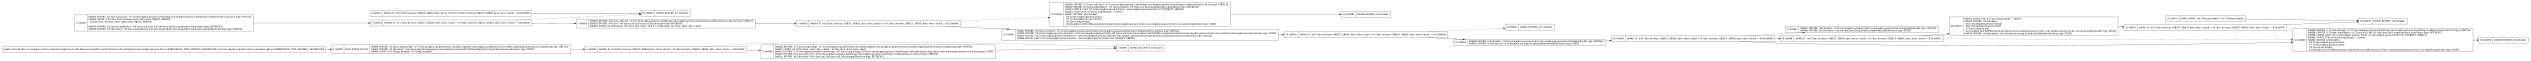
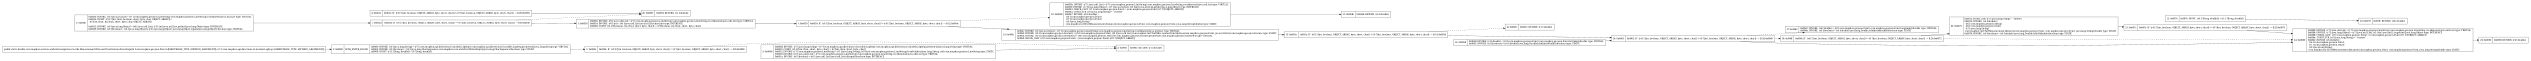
  digraph {
    fontname="Noto Serif"
    rankdir=LR
    node [fontname="Noto Serif" shape=record]
    edge [fontname="Noto Serif"]
    n1 [label="{0\:\ 0x0000|MTH_ENTER_BLOCK\l|0x0000: INVOKE  (r0 I:java.lang.String) = (r7 I:com.mapbox.api.directions.v5.models.LegStep) com.mapbox.api.directions.v5.models.LegStep.geometry():java.lang.String type: VIRTUAL \l0x0004: INVOKE  (r0 I:boolean) = (r0 I:java.lang.CharSequence) com.mapbox.core.utils.TextUtils.isEmpty(java.lang.CharSequence):boolean type: STATIC \l0x0008: CONST  (r1 I:?[long, double]) = (0 ?[long, double]) \l}"]
    n2 [label="{1\:\ 0x000a|0x000a: IF  (r0 I:?[int, boolean, OBJECT, ARRAY, byte, short, char]) == (0 ?[int, boolean, OBJECT, ARRAY, byte, short, char])  \-\> B:3:0x000d \l}"]
    n3 [label="{2\:\ 0x000c|0x000c: RETURN  (r1 I:double) \l}"]
    n4 [label="{3\:\ 0x000d|0x000d: INVOKE  (r7 I:java.lang.String) = (r7 I:com.mapbox.api.directions.v5.models.LegStep) com.mapbox.api.directions.v5.models.LegStep.geometry():java.lang.String type: VIRTUAL \l0x0011: CONST  (r0 I:?[int, float, short, byte, char]) = (6 ?[int, float, short, byte, char]) \l0x0012: INVOKE  (r7 I:com.mapbox.geojson.LineString) = (r7 I:java.lang.String), (r0 I:int) com.mapbox.geojson.LineString.fromPolyline(java.lang.String, int):com.mapbox.geojson.LineString type: STATIC \l0x0016: INVOKE  (r0 I:java.util.List) = (r7 I:com.mapbox.geojson.LineString) com.mapbox.geojson.LineString.coordinates():java.util.List type: VIRTUAL \l0x001a: INVOKE  (r0 I:boolean) = (r0 I:java.util.List) java.util.List.isEmpty():boolean type: INTERFACE \l}"]
    n5 [label="{4\:\ 0x001e|0x001e: IF  (r0 I:?[int, boolean, OBJECT, ARRAY, byte, short, char]) != (0 ?[int, boolean, OBJECT, ARRAY, byte, short, char])  \-\> B:26:0x0091 \l}"]
    n6 [label="{26\:\ 0x0091|0x0091: RETURN  (r1 I:double) \l}"]
    n7 [label="{5\:\ 0x0020|0x0020: INVOKE  (r0 I:java.util.List) = (r7 I:com.mapbox.geojson.LineString) com.mapbox.geojson.LineString.coordinates():java.util.List type: VIRTUAL \l0x0024: CONST  (r3 I:?[int, float, boolean, short, byte, char, OBJECT, ARRAY]) = \l  (0 ?[int, float, boolean, short, byte, char, OBJECT, ARRAY])\l \l0x0025: INVOKE  (r0 I:java.lang.Object) = (r0 I:java.util.List), (r3 I:int) java.util.List.get(int):java.lang.Object type: INTERFACE \l0x0029: INVOKE  (r0 I:boolean) = (r6 I:java.lang.Object), (r0 I:java.lang.Object) java.lang.Object.equals(java.lang.Object):boolean type: VIRTUAL \l}"]
    n8 [label="{6\:\ 0x002d|0x002d: IF  (r0 I:?[int, boolean, OBJECT, ARRAY, byte, short, char]) == (0 ?[int, boolean, OBJECT, ARRAY, byte, short, char])  \-\> B:8:0x0030 \l}"]
    n9 [label="{8\:\ 0x0030|0x0030: INVOKE  (r0 I:java.util.List) = (r7 I:com.mapbox.geojson.LineString) com.mapbox.geojson.LineString.coordinates():java.util.List type: VIRTUAL \l0x0034: INVOKE  (r0 I:int) = (r0 I:java.util.List) java.util.List.size():int type: INTERFACE \l0x0038: CONST  (r4 I:?[boolean, int, float, short, byte, char]) = (1 ?[boolean, int, float, short, byte, char]) \l}"]
    n10 [label="{9\:\ 0x0039|0x0039: IF  (r0 I:?[int, boolean, OBJECT, ARRAY, byte, short, char]) != (r4 I:?[int, boolean, OBJECT, ARRAY, byte, short, char])  \-\> B:12:0x004c \l}"]
    n11 [label="{10\:\ 0x003b|0x003b: INVOKE  (r7 I:java.util.List) = (r7 I:com.mapbox.geojson.LineString) com.mapbox.geojson.LineString.coordinates():java.util.List type: VIRTUAL \l0x003f: INVOKE  (r7 I:java.lang.Object) = (r7 I:java.util.List), (r3 I:int) java.util.List.get(int):java.lang.Object type: INTERFACE \l0x0043: CHECK_CAST  (r7 I:com.mapbox.geojson.Point) = (com.mapbox.geojson.Point) (r7 I:?[OBJECT, ARRAY]) \l0x0045: CONST_STR  (r0 I:java.lang.String) =  \"meters\" \l0x0047: INVOKE  (r6 I:double) = \l  (r6 I:com.mapbox.geojson.Point)\l  (r7 I:com.mapbox.geojson.Point)\l  (r0 I:java.lang.String)\l com.mapbox.turf.TurfMeasurement.distance(com.mapbox.geojson.Point, com.mapbox.geojson.Point, java.lang.String):double type: STATIC \l}"]
    n12 [label="{12\:\ 0x004c|0x004c: INVOKE  (r0 I:java.util.List) = (r7 I:com.mapbox.geojson.LineString) com.mapbox.geojson.LineString.coordinates():java.util.List type: VIRTUAL \l0x0050: INVOKE  (r0 I:com.mapbox.geojson.Feature) = (r6 I:com.mapbox.geojson.Point), (r0 I:java.util.List) com.mapbox.turf.TurfMisc.nearestPointOnLine(com.mapbox.geojson.Point, java.util.List):com.mapbox.geojson.Feature type: STATIC \l0x0054: INVOKE  (r0 I:com.mapbox.geojson.Geometry) = (r0 I:com.mapbox.geojson.Feature) com.mapbox.geojson.Feature.geometry():com.mapbox.geojson.Geometry type: VIRTUAL \l0x0058: CHECK_CAST  (r0 I:com.mapbox.geojson.Point) = (com.mapbox.geojson.Point) (r0 I:?[OBJECT, ARRAY]) \l}"]
    n13 [label="{11\:\ 0x004b|0x004b: RETURN  (r6 I:double) \l}"]
    n14 [label="{13\:\ 0x005a|0x005a: IF  (r0 I:?[int, boolean, OBJECT, ARRAY, byte, short, char]) != (0 ?[int, boolean, OBJECT, ARRAY, byte, short, char])  \-\> B:15:0x005d \l}"]
    n15 [label="{14\:\ 0x005c|0x005c: RETURN  (r1 I:double) \l}"]
    n16 [label="{15\:\ 0x005d|0x005d: INVOKE  (r4 I:double) = (r0 I:com.mapbox.geojson.Point) com.mapbox.geojson.Point.latitude():double type: VIRTUAL \l0x0061: INVOKE  (r4 I:boolean) = (r4 I:double) java.lang.Double.isInfinite(double):boolean type: STATIC \l}"]
    n17 [label="{16\:\ 0x0065|0x0065: IF  (r4 I:?[int, boolean, OBJECT, ARRAY, byte, short, char]) != (0 ?[int, boolean, OBJECT, ARRAY, byte, short, char])  \-\> B:24:0x0080 \l}"]
    n18 [label="{17\:\ 0x0067|0x0067: INVOKE  (r4 I:double) = (r0 I:com.mapbox.geojson.Point) com.mapbox.geojson.Point.longitude():double type: VIRTUAL \l0x006b: INVOKE  (r4 I:boolean) = (r4 I:double) java.lang.Double.isInfinite(double):boolean type: STATIC \l}"]
    n19 [label="{24\:\ 0x0080|0x0080: INVOKE  (r7 I:java.util.List) = (r7 I:com.mapbox.geojson.LineString) com.mapbox.geojson.LineString.coordinates():java.util.List type: VIRTUAL \l0x0084: INVOKE  (r7 I:java.lang.Object) = (r7 I:java.util.List), (r3 I:int) java.util.List.get(int):java.lang.Object type: INTERFACE \l0x0088: CHECK_CAST  (r7 I:com.mapbox.geojson.Point) = (com.mapbox.geojson.Point) (r7 I:?[OBJECT, ARRAY]) \l0x008a: CONST_STR  (r0 I:java.lang.String) =  \"meters\" \l0x008c: INVOKE  (r6 I:isNaN) = \l  (r6 I:com.mapbox.geojson.Point)\l  (r7 I:com.mapbox.geojson.Point)\l  (r0 I:java.lang.String)\l com.mapbox.turf.TurfMeasurement.distance(com.mapbox.geojson.Point, com.mapbox.geojson.Point, java.lang.String):double type: STATIC \l}"]
    n20 [label="{18\:\ 0x006f|0x006f: IF  (r4 I:?[int, boolean, OBJECT, ARRAY, byte, short, char]) == (0 ?[int, boolean, OBJECT, ARRAY, byte, short, char])  \-\> B:20:0x0072 \l}"]
    n21 [label="{25\:\ 0x0090|0x0090: RETURN  (r6 I:double) \l}"]
    n22 [label="{20\:\ 0x0072|0x0072: CONST_STR  (r7 I:java.lang.String) =  \"meters\" \l0x0074: INVOKE  (r6 I:double) = \l  (r6 I:com.mapbox.geojson.String)\l  (r0 I:com.mapbox.geojson.Point)\l  (r7 I:java.lang.String)\l com.mapbox.turf.TurfMeasurement.distance(com.mapbox.geojson.Point, com.mapbox.geojson.Point, java.lang.String):double type: STATIC \l0x0078: INVOKE  (r0 I:boolean) = (r6 I:double) java.lang.Double.isNaN(double):boolean type: STATIC \l}"]
    n23 [label="{21\:\ 0x007c|0x007c: IF  (r0 I:?[int, boolean, OBJECT, ARRAY, byte, short, char]) == (0 ?[int, boolean, OBJECT, ARRAY, byte, short, char])  \-\> B:23:0x007f \l}"]
    n24 [label="{23\:\ 0x007f|0x007f: RETURN  (r6 I:double) \l}"]
    n25 [label="{22\:\ 0x007e|0x007e: MOVE  (r6 I:?[long, double]) = (r1 I:?[long, double]) \l}"]
    n26 [label="{public static double com.mapbox.services.android.navigation.v5.utils.MeasurementUtils.userTrueDistanceFromStep((r6 I:com.mapbox.geojson.Point A[IMMUTABLE_TYPE, METHOD_ARGUMENT]), (r7 I:com.mapbox.api.directions.v5.models.LegStep A[IMMUTABLE_TYPE, METHOD_ARGUMENT])) }"]
    n1 -> n2
    n2 -> n3 [style=dashed]
-   n2 -> n4
    n4 -> n3
    n5 -> n6
    n7 -> n8
    n8 -> n6 [style=dashed]
    n8 -> n9
    n9 -> n10
    n10 -> n11 [style=dashed]
    n10 -> n12
    n11 -> n13
    n12 -> n14
    n14 -> n15 [style=dashed]
-   n14 -> n16
+   n14 -> n17
    n16 -> n17
    n17 -> n18 [style=dashed]
    n17 -> n19
    n17 -> n20
    n19 -> n21
    n20 -> n19 [style=dashed]
    n20 -> n22
    n22 -> n23
-   n23 -> n24
+   n23 -> n19
    n25 -> n24
    n26 -> n1
  }
